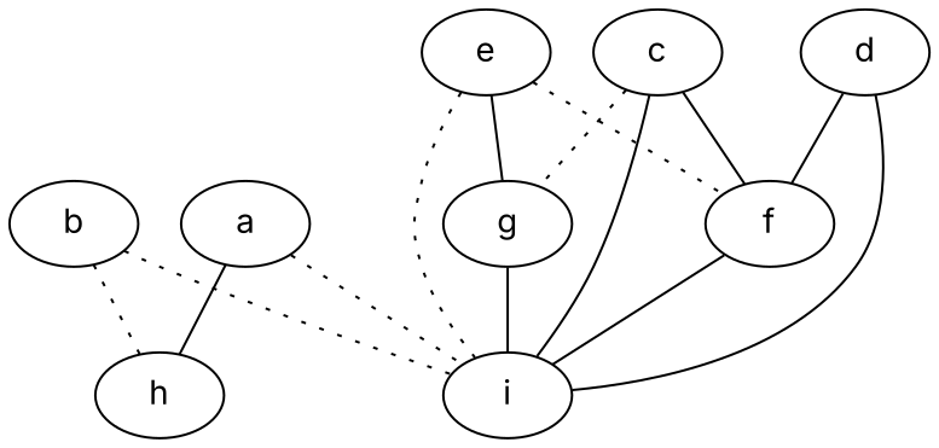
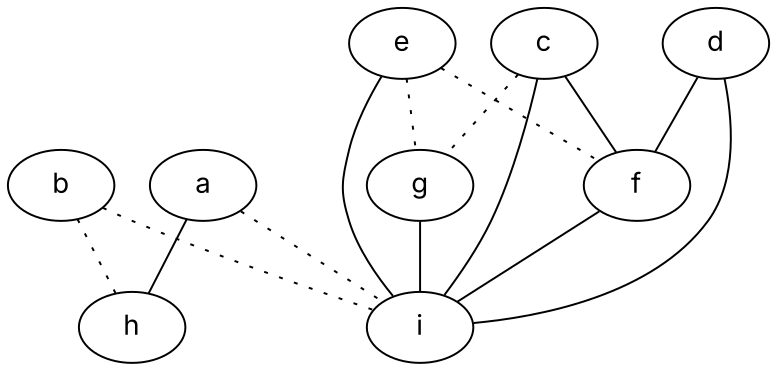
  graph {
    fontname=Inter
    node [fontname=Inter]
    edge [fontname=Inter]
    a
    h
    i
    b
    c
    f
    g
    d
    e
    a -- h
    a -- i [style=dotted]
    b -- h [style=dotted]
    b -- i [style=dotted]
    c -- i
    c -- f
    c -- g [style=dotted]
    f -- i
    g -- i
    d -- i
    d -- f
-   e -- i [style=dotted]
+   e -- i
    e -- f [style=dotted]
-   e -- g
+   e -- g [style=dotted]
  }
